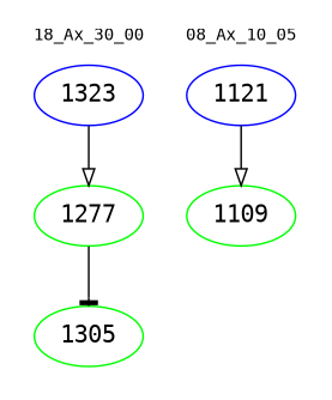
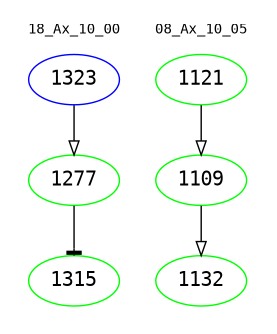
  digraph {
    fontname="DejaVu Sans Mono"
    node [color=green fontname="DejaVu Sans Mono"]
    edge [arrowhead=onormal color=black fontname="DejaVu Sans Mono"]
    n1 [color=blue label=1323]
    n2 [label=1277]
-   n3 [label=1305]
-   n4 [color=blue label=1121]
+   n3 [label=1315]
+   n4 [label=1121]
    n5 [label=1109]
+   n6 [label=1132]
    subgraph cluster_1 {
      color=white
      fontsize=10
-     label="18_Ax_30_00"
+     label="18_Ax_10_00"
      n1
      n2
      n3
    }
    subgraph cluster_2 {
      color=white
      fontsize=10
      label="08_Ax_10_05"
      n4
      n5
+     n6
    }
    n1 -> n2
    n2 -> n3 [arrowhead=tee]
    n4 -> n5
+   n5 -> n6
  }
